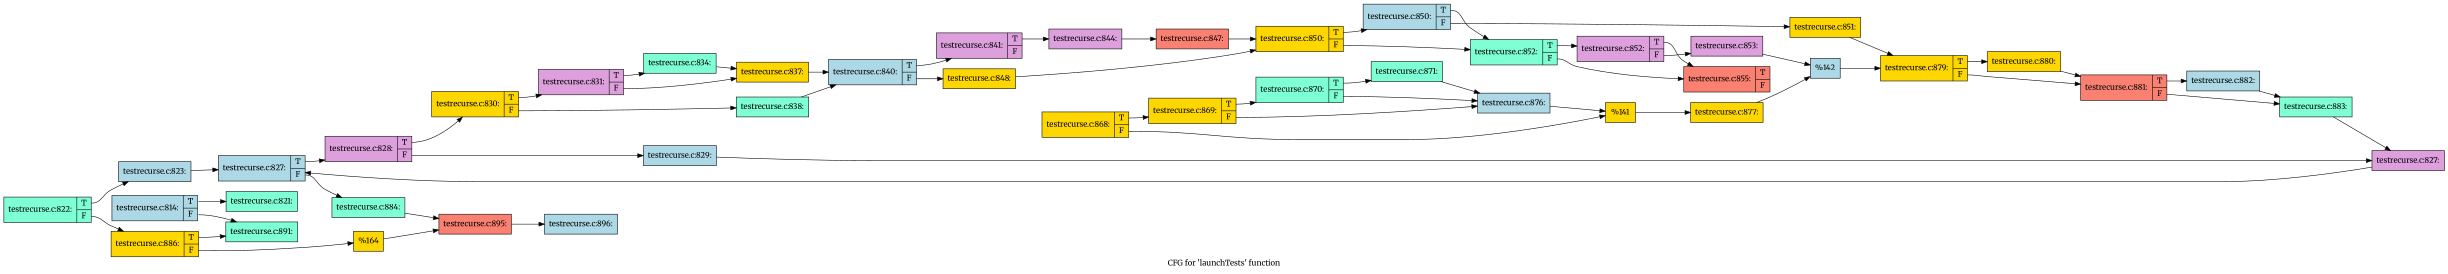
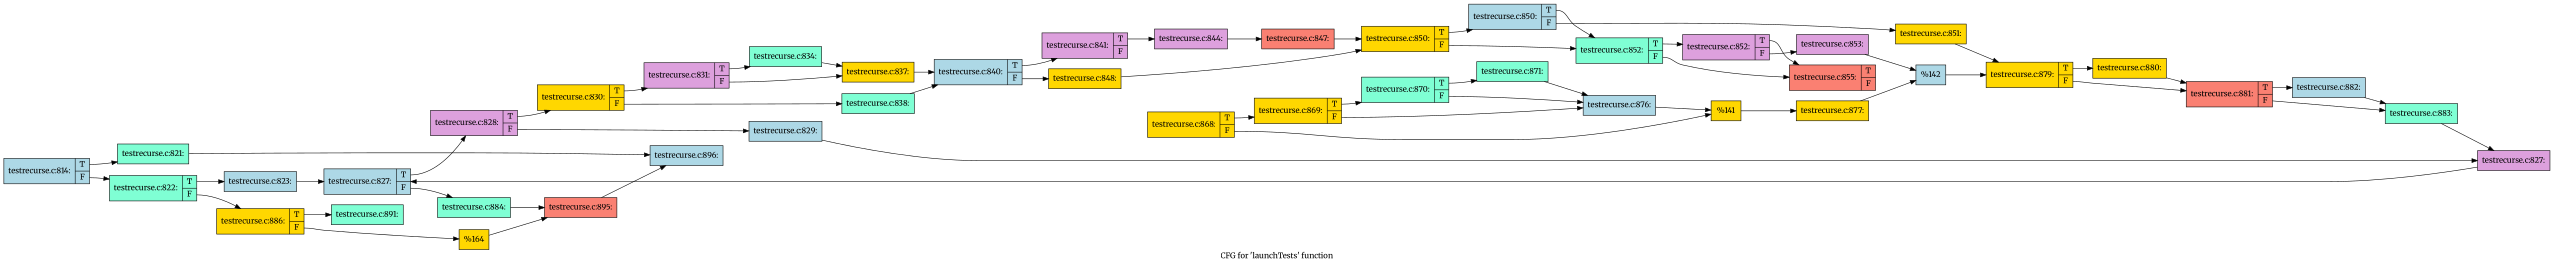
  digraph {
    fontname=Merriweather
    label="CFG for 'launchTests' function"
    rankdir=LR
    node [fillcolor=gold fontname=Merriweather shape=record style=filled]
    edge [fontname=Merriweather]
    n1 [fillcolor=lightblue label="{testrecurse.c:814:|{<s0>T|<s1>F}}"]
    n2 [fillcolor=aquamarine label="{testrecurse.c:821:}"]
    n3 [fillcolor=aquamarine label="{testrecurse.c:822:|{<s0>T|<s1>F}}"]
    n4 [fillcolor=lightblue label="{testrecurse.c:896:}"]
    n5 [fillcolor=lightblue label="{testrecurse.c:823:}"]
    n6 [label="{testrecurse.c:886:|{<s0>T|<s1>F}}"]
    n7 [fillcolor=lightblue label="{testrecurse.c:827:|{<s0>T|<s1>F}}"]
    n8 [fillcolor=aquamarine label="{testrecurse.c:891:}"]
    n9 [label="{%164}"]
    n10 [fillcolor=plum label="{testrecurse.c:828:|{<s0>T|<s1>F}}"]
    n11 [fillcolor=aquamarine label="{testrecurse.c:884:}"]
    n12 [fillcolor=salmon label="{testrecurse.c:895:}"]
    n13 [label="{testrecurse.c:830:|{<s0>T|<s1>F}}"]
    n14 [fillcolor=lightblue label="{testrecurse.c:829:}"]
    n15 [fillcolor=plum label="{testrecurse.c:831:|{<s0>T|<s1>F}}"]
    n16 [fillcolor=aquamarine label="{testrecurse.c:838:}"]
    n17 [fillcolor=plum label="{testrecurse.c:827:}"]
    n18 [fillcolor=aquamarine label="{testrecurse.c:834:}"]
    n19 [label="{testrecurse.c:837:}"]
    n20 [fillcolor=lightblue label="{testrecurse.c:840:|{<s0>T|<s1>F}}"]
    n21 [fillcolor=plum label="{testrecurse.c:841:|{<s0>T|<s1>F}}"]
    n22 [label="{testrecurse.c:848:}"]
    n23 [fillcolor=plum label="{testrecurse.c:844:}"]
    n24 [label="{testrecurse.c:850:|{<s0>T|<s1>F}}"]
    n25 [fillcolor=salmon label="{testrecurse.c:847:}"]
    n26 [fillcolor=lightblue label="{testrecurse.c:850:|{<s0>T|<s1>F}}"]
    n27 [fillcolor=aquamarine label="{testrecurse.c:852:|{<s0>T|<s1>F}}"]
    n28 [label="{testrecurse.c:851:}"]
    n29 [fillcolor=plum label="{testrecurse.c:852:|{<s0>T|<s1>F}}"]
    n30 [fillcolor=salmon label="{testrecurse.c:855:|{<s0>T|<s1>F}}"]
    n31 [label="{testrecurse.c:879:|{<s0>T|<s1>F}}"]
    n32 [fillcolor=plum label="{testrecurse.c:853:}"]
    n33 [label="{testrecurse.c:880:}"]
    n34 [fillcolor=salmon label="{testrecurse.c:881:|{<s0>T|<s1>F}}"]
    n35 [fillcolor=lightblue label="{testrecurse.c:882:}"]
    n36 [fillcolor=aquamarine label="{testrecurse.c:883:}"]
    n37 [fillcolor=lightblue label="{%142}"]
    n38 [label="{testrecurse.c:868:|{<s0>T|<s1>F}}"]
    n39 [label="{testrecurse.c:869:|{<s0>T|<s1>F}}"]
    n40 [label="{%141}"]
    n41 [label="{testrecurse.c:877:}"]
    n42 [fillcolor=aquamarine label="{testrecurse.c:870:|{<s0>T|<s1>F}}"]
    n43 [fillcolor=lightblue label="{testrecurse.c:876:}"]
    n44 [fillcolor=aquamarine label="{testrecurse.c:871:}"]
    n1 -> n2 [tailport=s0]
-   n1 -> n8 [tailport=s1]
+   n1 -> n3 [tailport=s1]
+   n2 -> n4
    n3 -> n5 [tailport=s0]
    n3 -> n6 [tailport=s1]
    n5 -> n7
    n6 -> n8 [tailport=s0]
    n6 -> n9 [tailport=s1]
    n7 -> n10 [tailport=s0]
    n7 -> n11 [tailport=s1]
    n9 -> n12
    n10 -> n13 [tailport=s0]
    n10 -> n14 [tailport=s1]
    n11 -> n12
    n12 -> n4
    n13 -> n15 [tailport=s0]
    n13 -> n16 [tailport=s1]
    n14 -> n17
    n15 -> n18 [tailport=s0]
    n15 -> n19 [tailport=s1]
    n16 -> n20
    n17 -> n7
    n18 -> n19
    n19 -> n20
    n20 -> n21 [tailport=s0]
    n20 -> n22 [tailport=s1]
    n21 -> n23 [tailport=s0]
    n22 -> n24
    n23 -> n25
    n24 -> n26 [tailport=s0]
    n24 -> n27 [tailport=s1]
    n25 -> n24
    n26 -> n27 [tailport=s0]
    n26 -> n28 [tailport=s1]
    n27 -> n29 [tailport=s0]
    n27 -> n30 [tailport=s1]
    n28 -> n31
    n29 -> n30 [tailport=s0]
    n29 -> n32 [tailport=s1]
    n31 -> n33 [tailport=s0]
    n31 -> n34 [tailport=s1]
    n32 -> n37
    n33 -> n34
    n34 -> n35 [tailport=s0]
    n34 -> n36 [tailport=s1]
    n35 -> n36
    n36 -> n17
    n37 -> n31
    n38 -> n39 [tailport=s0]
    n38 -> n40 [tailport=s1]
    n39 -> n42 [tailport=s0]
    n39 -> n43 [tailport=s1]
    n40 -> n41
    n41 -> n37
    n42 -> n43 [tailport=s1]
    n42 -> n44 [tailport=s0]
    n43 -> n40
    n44 -> n43
  }
